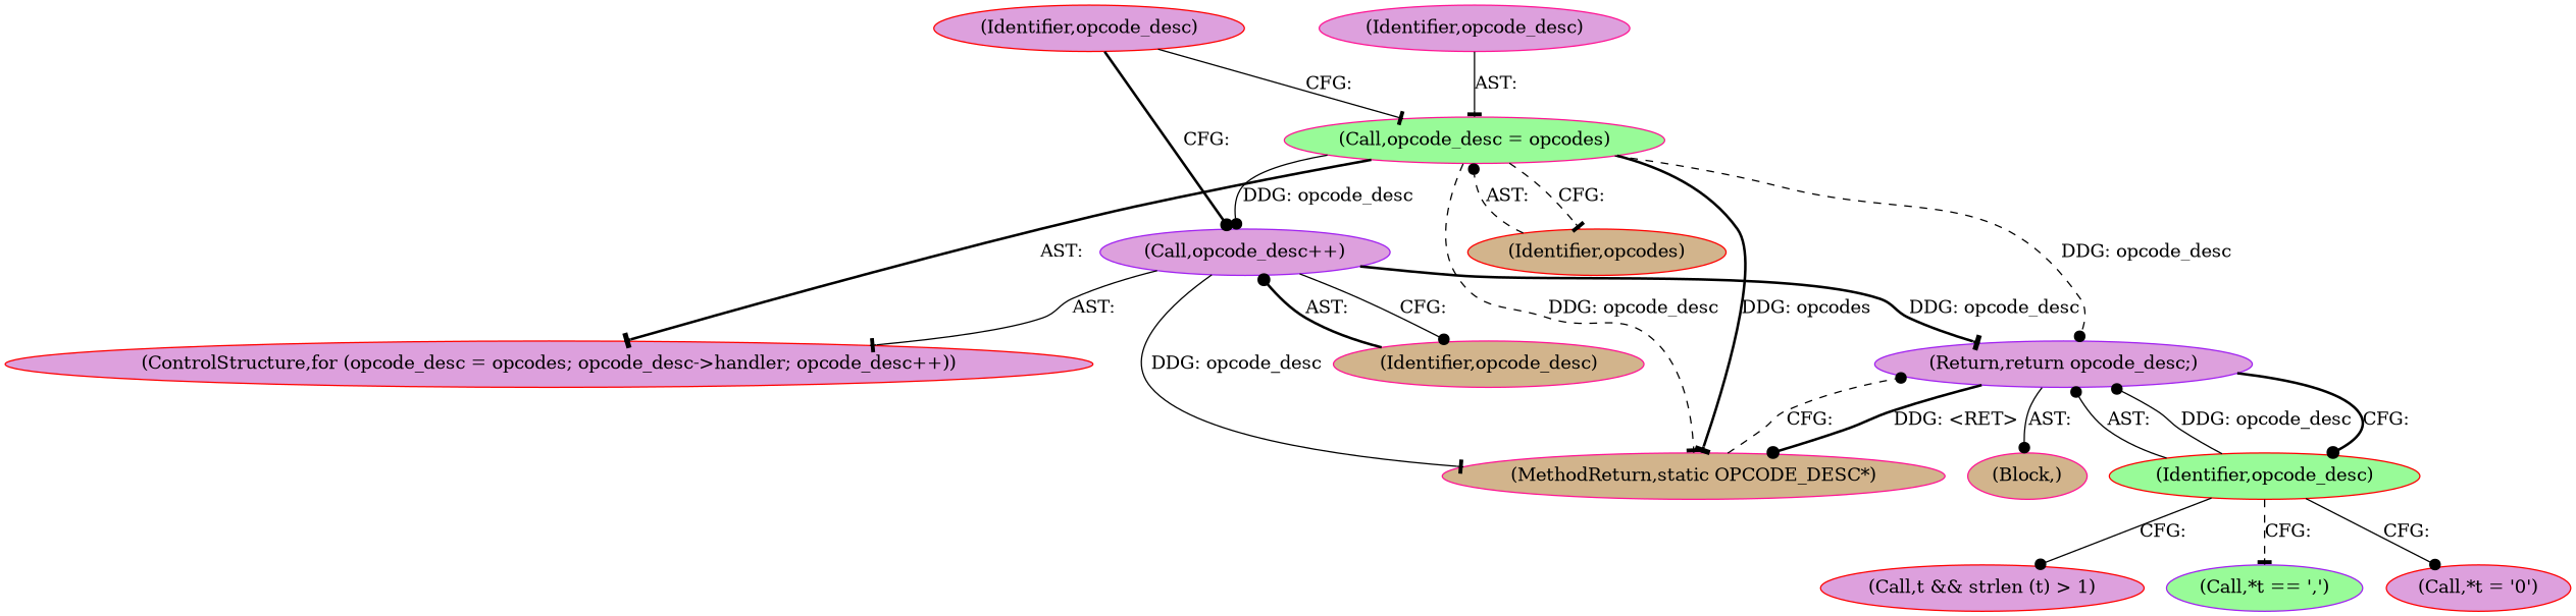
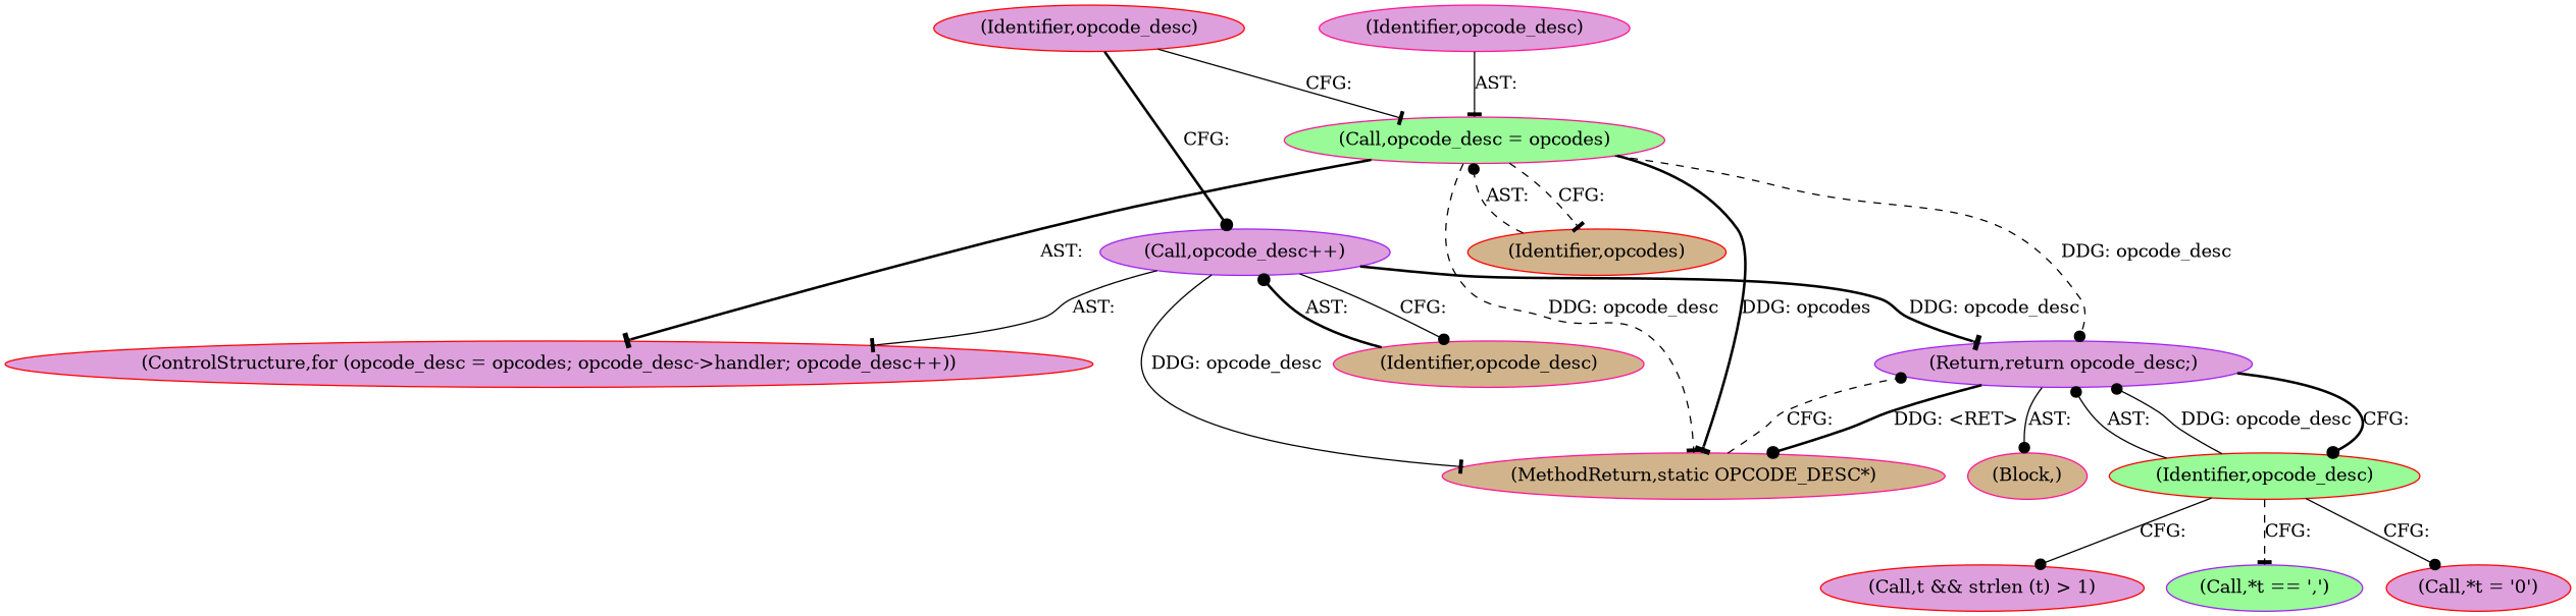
  digraph {
    node [color=red fillcolor=plum style=filled]
    edge [arrowhead=dot style=solid]
    n1 [color=purple label="(Return,return opcode_desc;)"]
    n2 [fillcolor=palegreen label="(Identifier,opcode_desc)"]
    n3 [color=deeppink fillcolor=tan label="(Block,)"]
    n4 [color=deeppink fillcolor=tan label="(MethodReturn,static OPCODE_DESC*)"]
    n5 [label="(Call,t && strlen (t) > 1)"]
    n6 [color=purple fillcolor=palegreen label="(Call,*t == ',')"]
    n7 [label="(Call,*t = '\0')"]
    n8 [color=deeppink fillcolor=palegreen label="(Call,opcode_desc = opcodes)"]
    n9 [color=purple label="(Call,opcode_desc++)"]
    n10 [fillcolor=tan label="(Identifier,opcodes)"]
    n11 [label="(ControlStructure,for (opcode_desc = opcodes; opcode_desc->handler; opcode_desc++))"]
    n12 [color=deeppink fillcolor=tan label="(Identifier,opcode_desc)"]
    n13 [color=deeppink label="(Identifier,opcode_desc)"]
    n14 [label="(Identifier,opcode_desc)"]
    n1 -> n2 [label="CFG: " style=bold]
    n1 -> n3 [label="AST: "]
    n1 -> n4 [label="DDG: <RET>" style=bold]
    n2 -> n1 [label="AST: "]
    n2 -> n1 [label="DDG: opcode_desc"]
    n2 -> n5 [label="CFG: "]
    n2 -> n6 [arrowhead=tee label="CFG: " style=dashed]
    n2 -> n7 [label="CFG: "]
    n4 -> n1 [label="CFG: " style=dashed]
    n8 -> n1 [label="DDG: opcode_desc" style=dashed]
    n8 -> n4 [arrowhead=tee label="DDG: opcode_desc" style=dashed]
    n8 -> n4 [arrowhead=tee label="DDG: opcodes" style=bold]
-   n8 -> n9 [label="DDG: opcode_desc"]
    n8 -> n10 [arrowhead=tee label="CFG: " style=dashed]
    n8 -> n11 [arrowhead=tee label="AST: " style=bold]
    n9 -> n1 [arrowhead=tee label="DDG: opcode_desc" style=bold]
    n9 -> n4 [arrowhead=tee label="DDG: opcode_desc"]
    n9 -> n11 [arrowhead=tee label="AST: "]
    n9 -> n12 [label="CFG: "]
    n10 -> n8 [label="AST: " style=dashed]
    n12 -> n9 [label="AST: " style=bold]
    n13 -> n8 [arrowhead=tee label="AST: "]
    n14 -> n8 [arrowhead=tee label="CFG: "]
    n14 -> n9 [label="CFG: " style=bold]
  }
